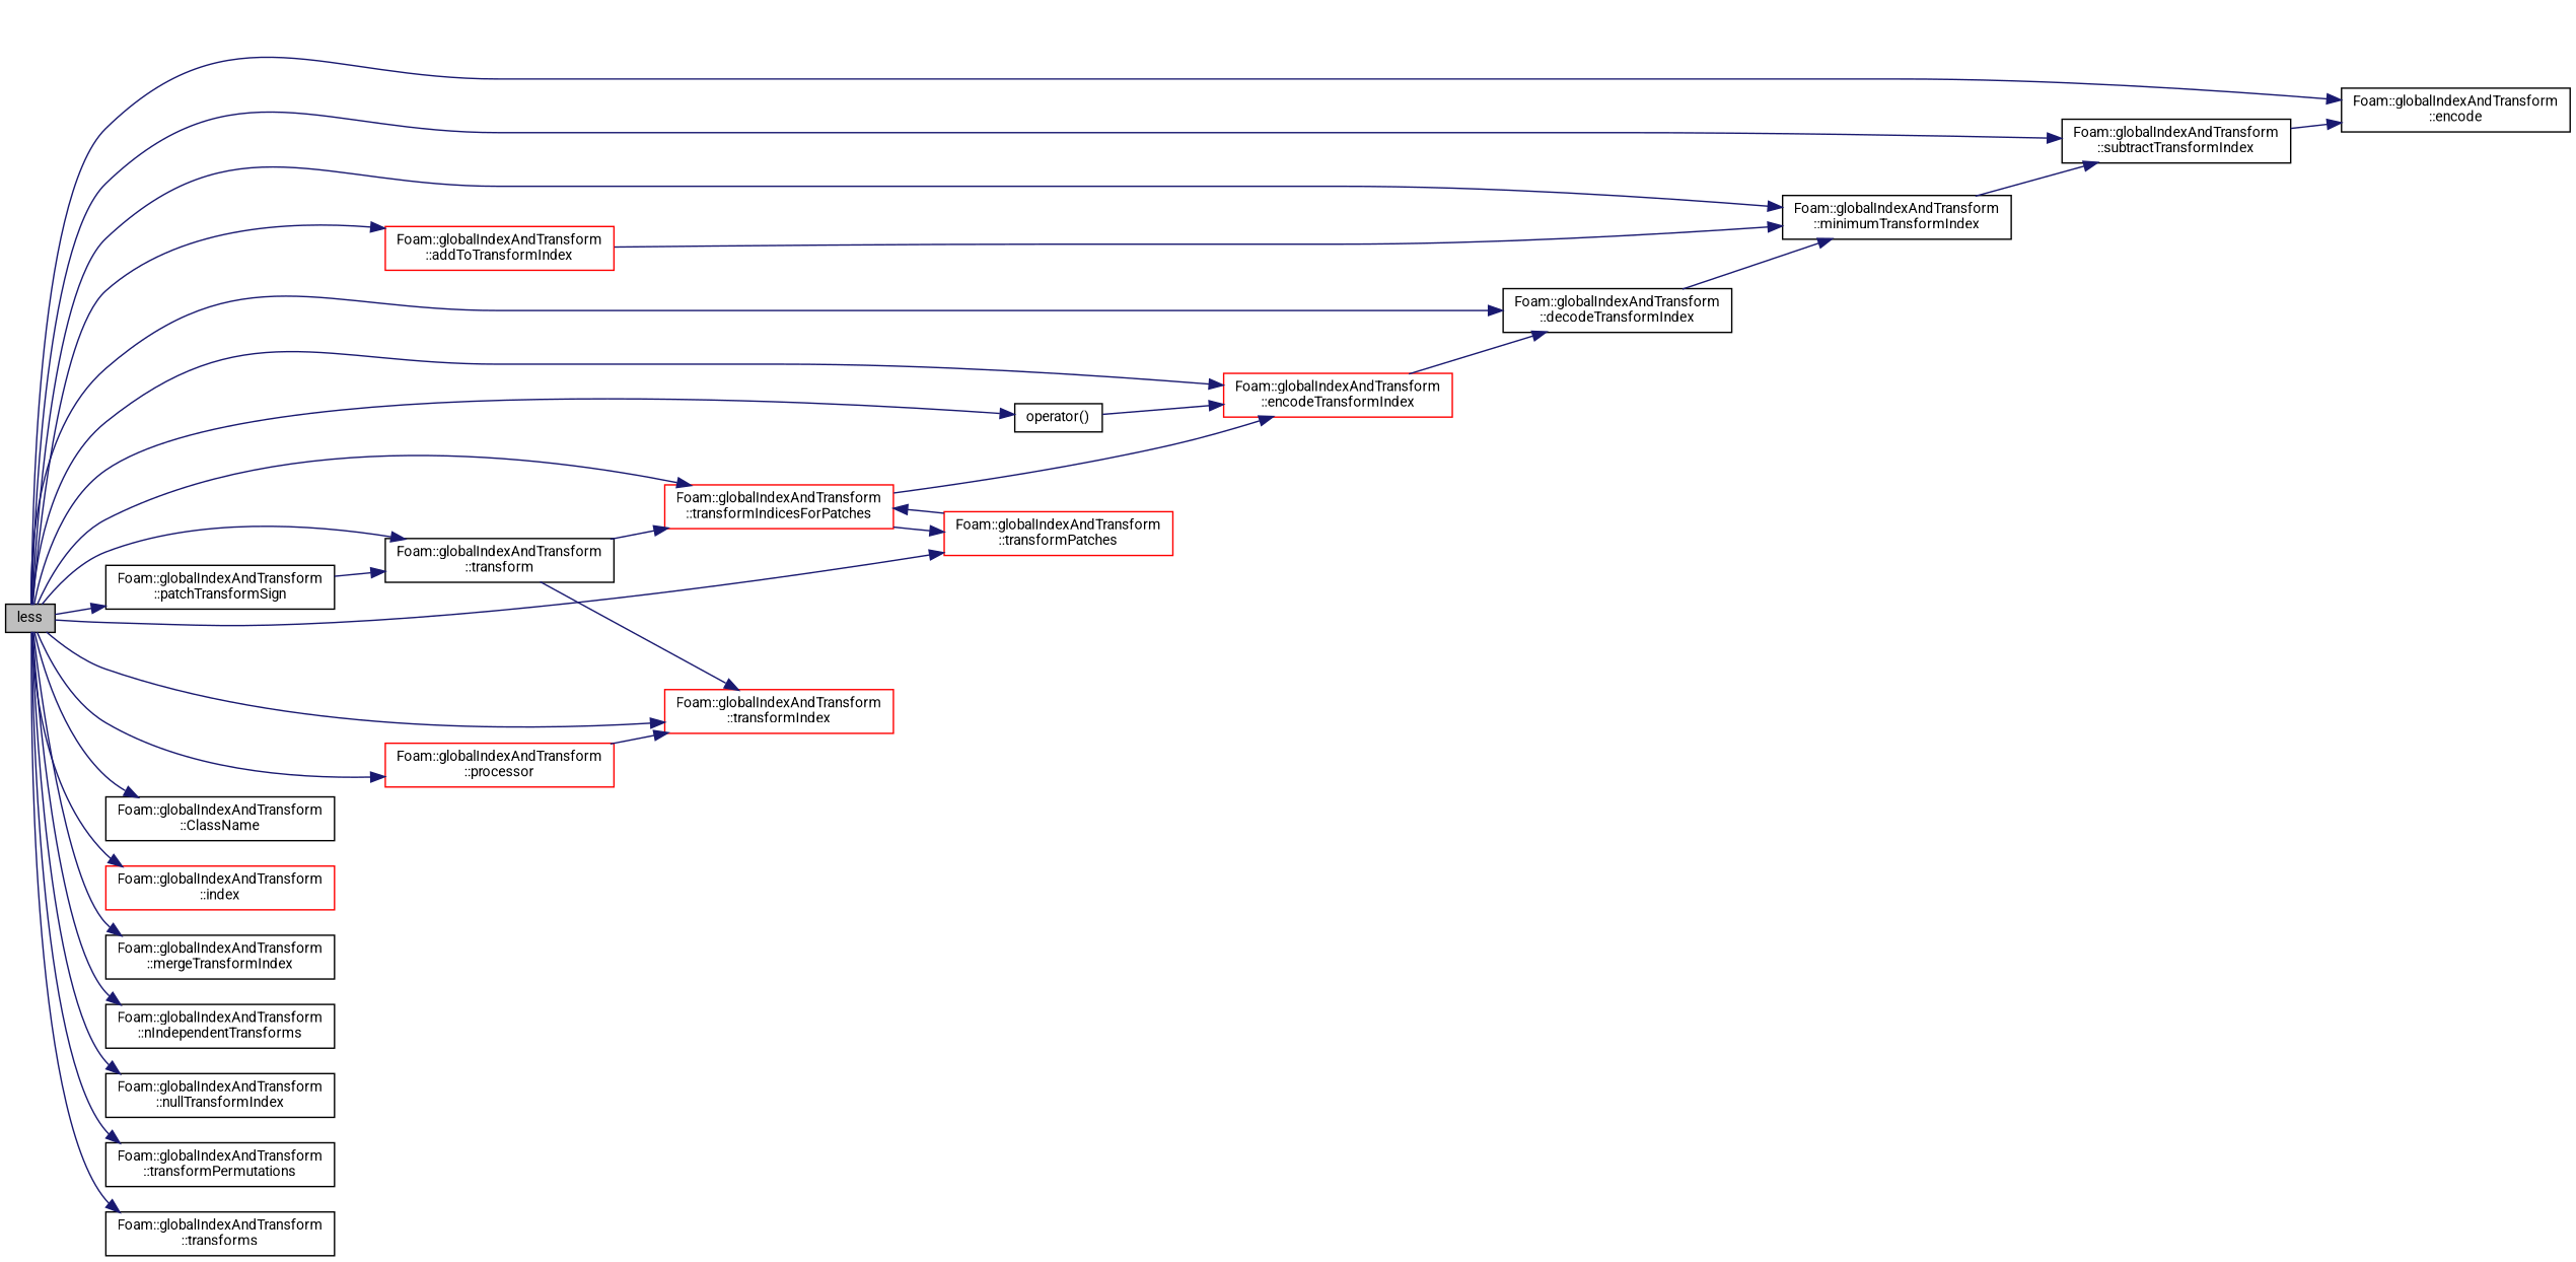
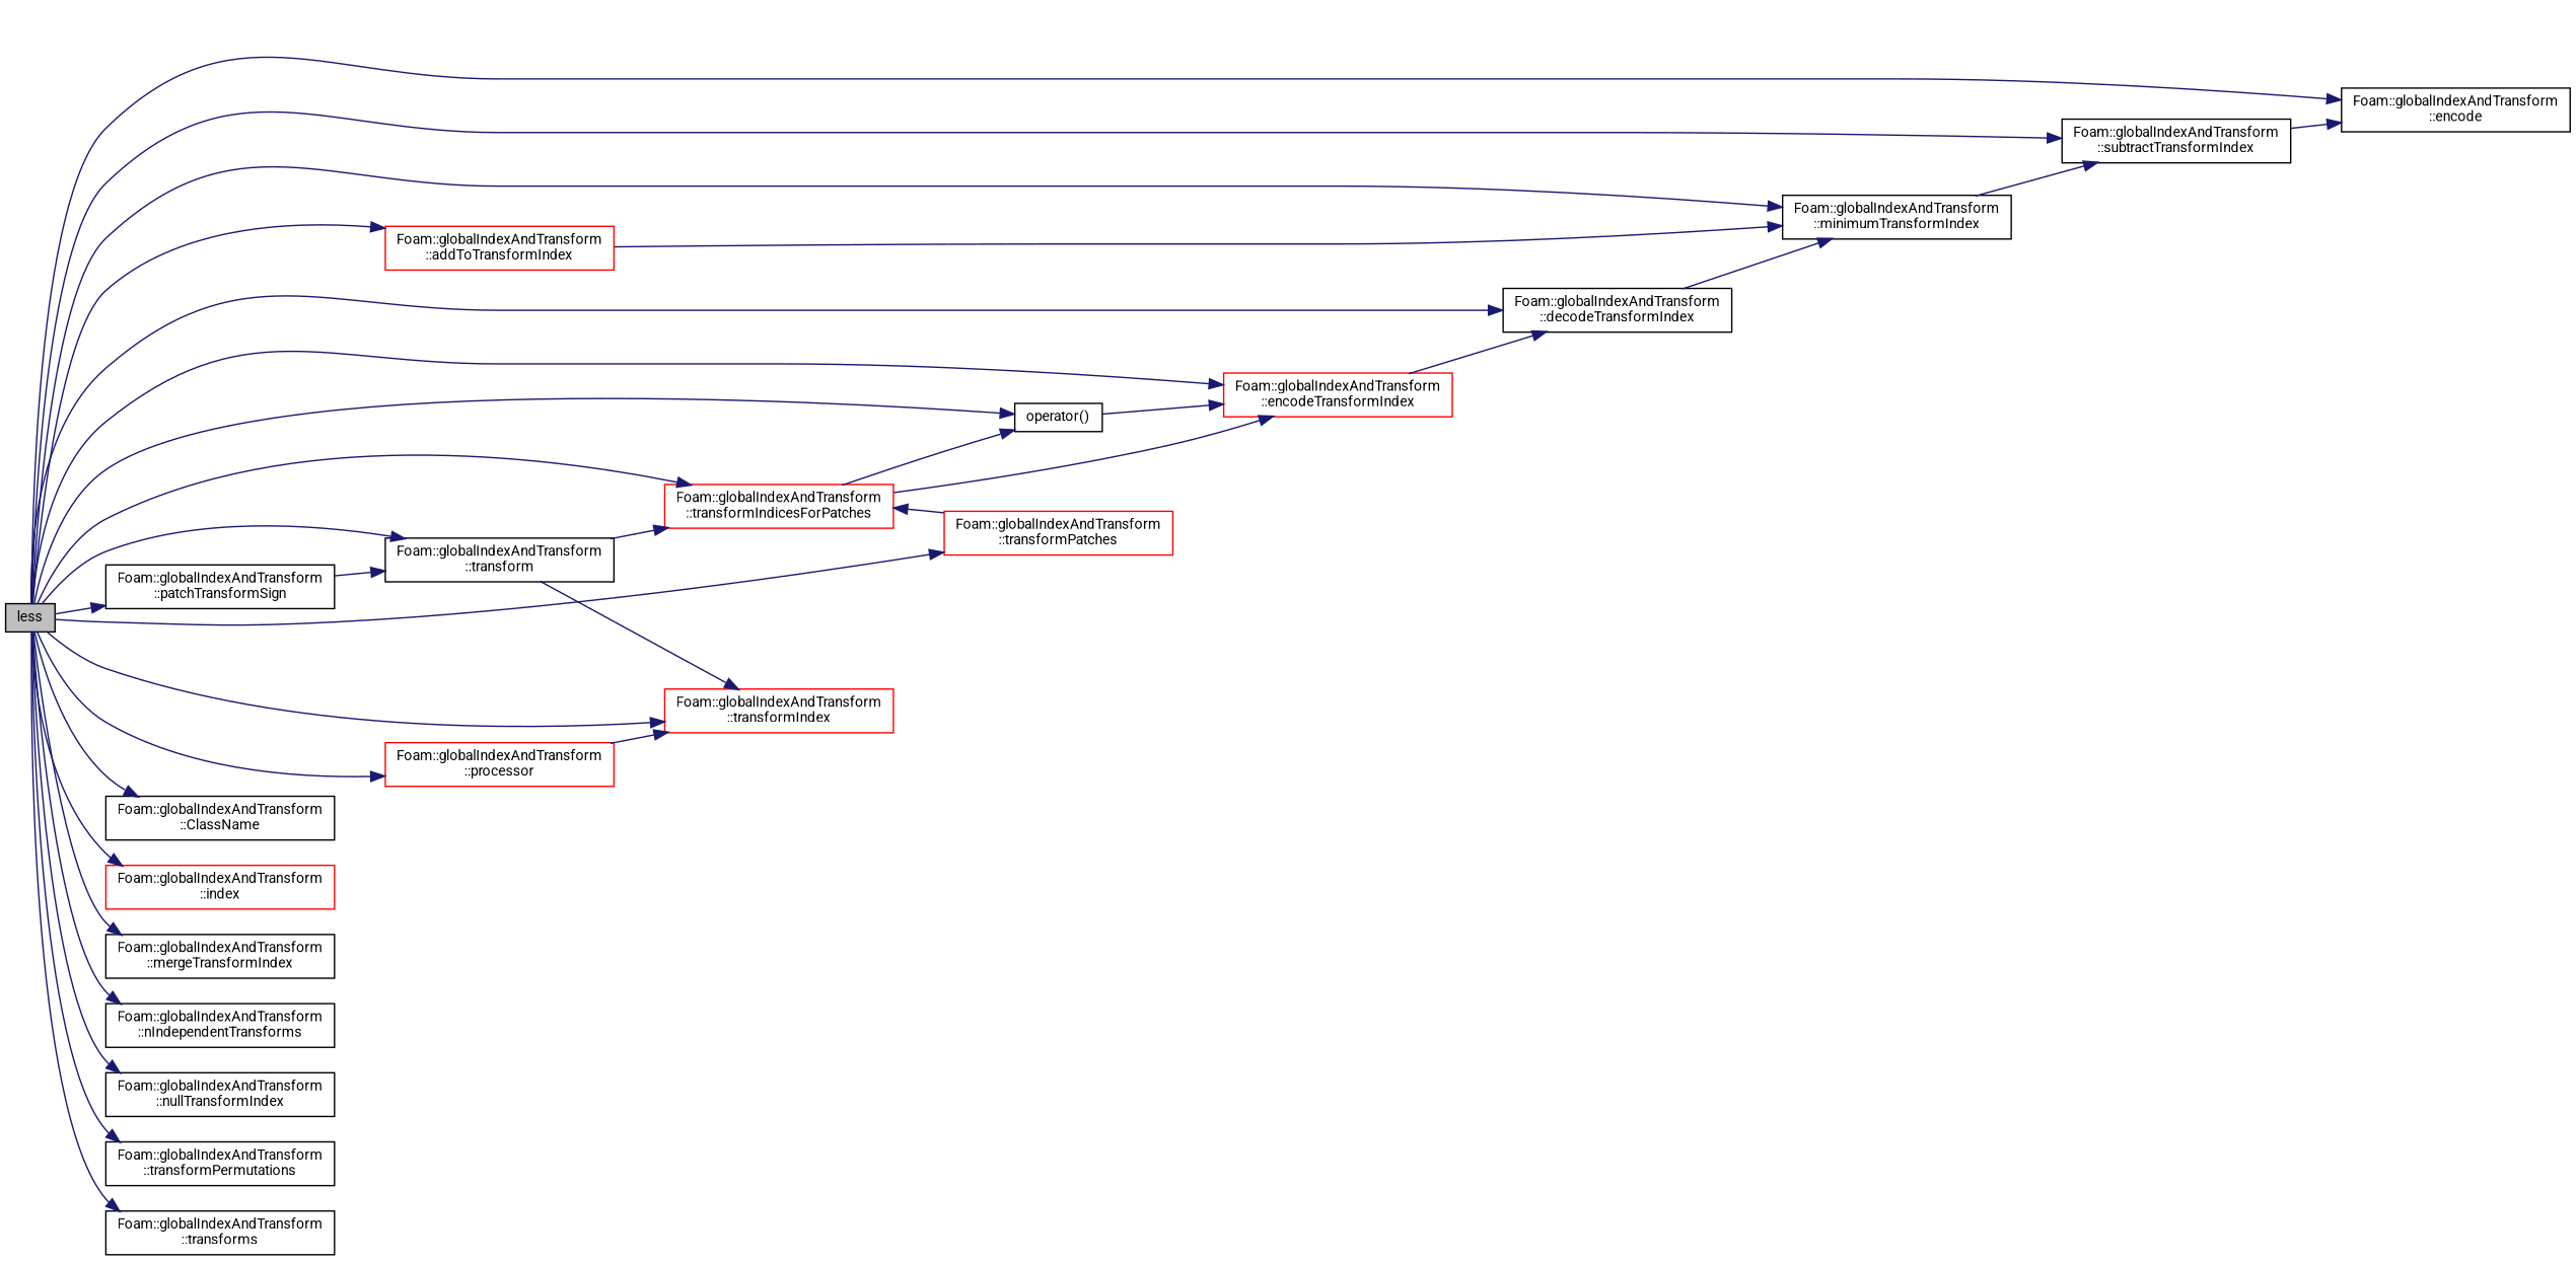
  digraph {
    fontname=Roboto
    rankdir=LR
    node [color=black fontname=Roboto fontsize=10 shape=record]
    edge [color=midnightblue fontname=Roboto fontsize=10 labelfontname=Helvetica labelfontsize=10 style=solid]
    n1 [fillcolor=grey75 fontcolor=black height=0.2 label=less style=filled width=0.4]
    n2 [color=red height=0.2 label="Foam::globalIndexAndTransform\l::addToTransformIndex" width=0.4]
    n3 [height=0.2 label="Foam::globalIndexAndTransform\l::minimumTransformIndex" width=0.4]
    n4 [height=0.2 label="Foam::globalIndexAndTransform\l::subtractTransformIndex" width=0.4]
    n5 [height=0.2 label="Foam::globalIndexAndTransform\l::encode" width=0.4]
    n6 [height=0.2 label="Foam::globalIndexAndTransform\l::ClassName" width=0.4]
    n7 [height=0.2 label="Foam::globalIndexAndTransform\l::decodeTransformIndex" width=0.4]
    n8 [color=red height=0.2 label="Foam::globalIndexAndTransform\l::encodeTransformIndex" width=0.4]
    n9 [color=red height=0.2 label="Foam::globalIndexAndTransform\l::index" width=0.4]
    n10 [color=red height=0.2 label="Foam::globalIndexAndTransform\l::processor" width=0.4]
    n11 [color=red height=0.2 label="Foam::globalIndexAndTransform\l::transformIndex" width=0.4]
    n12 [height=0.2 label="Foam::globalIndexAndTransform\l::mergeTransformIndex" width=0.4]
    n13 [height=0.2 label="Foam::globalIndexAndTransform\l::nIndependentTransforms" width=0.4]
    n14 [height=0.2 label="Foam::globalIndexAndTransform\l::nullTransformIndex" width=0.4]
    n15 [height=0.2 label="operator()" width=0.4]
    n16 [height=0.2 label="Foam::globalIndexAndTransform\l::patchTransformSign" width=0.4]
    n17 [height=0.2 label="Foam::globalIndexAndTransform\l::transform" width=0.4]
    n18 [color=red height=0.2 label="Foam::globalIndexAndTransform\l::transformIndicesForPatches" width=0.4]
    n19 [color=red height=0.2 label="Foam::globalIndexAndTransform\l::transformPatches" width=0.4]
    n20 [height=0.2 label="Foam::globalIndexAndTransform\l::transformPermutations" width=0.4]
    n21 [height=0.2 label="Foam::globalIndexAndTransform\l::transforms" width=0.4]
    n1 -> n2
    n1 -> n3
    n1 -> n4
    n1 -> n5
    n1 -> n6
    n1 -> n7
    n1 -> n8
    n1 -> n9
    n1 -> n10
    n1 -> n11
    n1 -> n12
    n1 -> n13
    n1 -> n14
    n1 -> n15
    n1 -> n16
    n1 -> n17
    n1 -> n18
    n1 -> n19
    n1 -> n20
    n1 -> n21
    n2 -> n3
    n3 -> n4
    n4 -> n5
    n7 -> n3
    n8 -> n7
    n10 -> n11
    n15 -> n8
    n16 -> n17
    n17 -> n11
    n17 -> n18
    n18 -> n8
-   n18 -> n19
+   n18 -> n15
    n19 -> n18
  }
